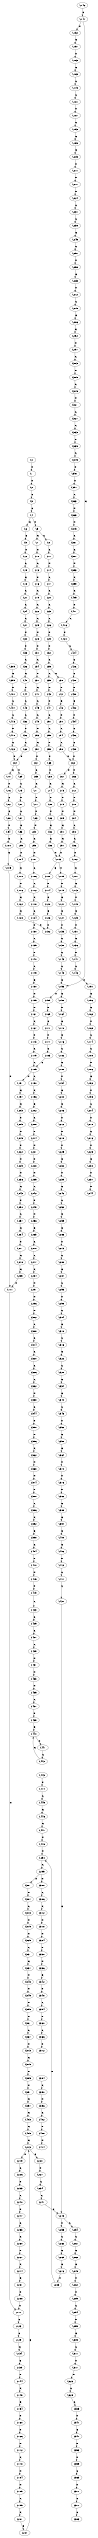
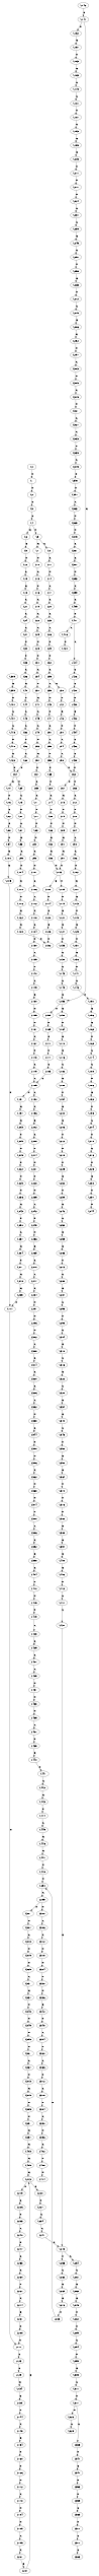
  strict digraph {
    S0
    S1
    S2
    S3
    S4
    S5
    S6
    S7
    S8
    S9
    S10
    S11
    S12
    S13
    S14
    S15
    S16
    S17
    S18
    S19
    S20
    S21
    S22
    S23
    S24
    S25
    S26
    S27
    S28
    S29
    S30
    S31
    S32
    S33
    S34
    S35
    S36
    S37
    S38
    S39
    S40
    S41
    S42
    S43
    S44
    S45
    S46
    S47
    S48
    S49
    S50
    S51
    S52
    S53
    S54
    S55
    S56
    S57
    S58
    S59
    S60
    S61
    S62
    S63
    S64
    S65
    S66
    S67
    S68
    S69
    S70
    S71
    S72
    S73
    S74
    S75
    S76
    S77
    S78
    S79
    S80
    S81
    S82
    S83
    S84
    S85
    S86
    S87
    S88
    S89
    S90
    S91
    S92
    S93
    S94
    S95
    S96
    S97
    S98
    S99
    S100
    S101
    S102
    S103
    S104
    S105
    S106
    S107
    S108
    S109
    S110
    S111
    S112
    S113
    S114
    S115
    S116
    S117
    S118
    S119
    S120
    S121
    S122
    S123
    S124
    S125
    S126
    S127
    S128
    S129
    S130
    S131
    S132
    S133
    S134
    S135
    S136
    S138
    S139
    S140
    S141
    S143
    S144
    S145
    S146
    S142
    S147
    S148
    S149
    S150
    S151
    S152
    S153
    S154
    S155
    S156
    S157
    S158
    S159
    S160
    S161
    S162
    S163
    S164
    S165
    S166
    S167
    S168
    S169
    S170
    S171
    S172
    S173
    S174
    S175
    S176
    S177
    S178
    S179
    S180
    S181
    S182
    S183
    S184
    S185
    S186
    S187
    S188
    S189
    S190
    S191
    S192
    S193
    S194
    S195
    S196
    S197
    S198
    S199
    S200
    S201
    S202
    S203
    S204
    S205
    S206
    S207
    S208
    S209
    S210
    S211
    S212
    S213
    S214
    S215
    S216
    S217
    S218
    S219
    S220
    S221
    S222
    S223
    S224
    S225
    S226
    S227
    S228
    S229
    S230
    S231
    S232
    S233
    S234
    S235
    S236
    S237
    S238
    S239
    S240
    S241
    S242
    S243
    S244
    S245
    S246
    S247
    S248
    S249
    S250
    S251
    S252
    S253
    S254
    S255
    S256
    S257
    S258
    S259
    S260
    S261
    S262
    S263
    S264
    S265
    S266
    S267
    S268
    S269
    S270
    S271
    S272
    S273
    S274
    S275
    S276
    S277
    S278
    S279
    S280
    S281
    S282
    S283
    S284
    S285
    S286
    S287
    S288
    S289
    S290
    S291
    S292
    S293
    S294
    S295
    S296
    S297
    S298
    S299
    S300
    S301
    S302
    S303
    S304
    S305
    S306
    S307
    S308
    S309
    S310
    S311
    S312
    S313
    S314
    S315
    S316
    S317
    S318
    S319
    S320
    S321
    S322
    S323
    S324
    S325
    S326
    S327
    S328
    S329
    S330
    S331
    S332
    S333
    S334
    S335
    S336
    S337
    S338
    S339
    S340
    S341
    S342
    S343
    S344
    S345
    S346
    S347
    S348
    S349
    S350
    S351
    S352
    S353
    S354
    S355
    S356
    S357
    S358
    S359
    S360
    S361
    S362
    S363
    S364
    S365
    S366
    S367
    S368
    S369
    S370
    S371
    S372
    S373
    S374
    S375
    S376
    S377
+   S378
    S379
    S380
    S381
    S382
    S383
    S384
    S385
    S386
    S387
    S388
    S390
    S391
    S392
    S393
    S394
    S389
    S395
    S396
    S397
    S398
    S399
    S400
    S401
    S402
    S403
    S404
    S405
    S406
    S407
    S408
    S409
    S410
    S411
    S412
    S413
    S414
    S415
    S416
    S417
    S418
    S419
    S420
    S421
    S422
    S423
    S424
    S425
    S426
    S427
    S428
    S429
    S430
    S431
    S432
    S433
    S434
    S435
    S436
    S437
    S438
    S439
    S440
    S441
    S442
    S443
    S444
    S445
    S446
    S447
    S448
    S0 -> S1 [label=A]
    S1 -> S2 [label=A]
    S2 -> S3 [label=C]
    S3 -> S4 [label=C]
    S4 -> S5 [label=A]
    S4 -> S6 [label=G]
    S5 -> S7 [label=G]
    S5 -> S8 [label=C]
    S6 -> S9 [label=G]
    S7 -> S10 [label=A]
    S8 -> S11 [label=C]
    S9 -> S12 [label=A]
    S10 -> S13 [label=C]
    S11 -> S14 [label=A]
    S12 -> S15 [label=C]
    S13 -> S16 [label=T]
    S14 -> S17 [label=C]
    S15 -> S18 [label=G]
    S16 -> S19 [label=C]
    S17 -> S20 [label=C]
    S18 -> S21 [label=C]
    S19 -> S22 [label=C]
    S20 -> S23 [label=C]
    S21 -> S24 [label=C]
    S22 -> S25 [label=C]
    S23 -> S26 [label=C]
    S24 -> S27 [label=C]
    S25 -> S28 [label=A]
    S26 -> S29 [label=T]
    S27 -> S30 [label=A]
    S28 -> S31 [label=T]
    S29 -> S32 [label=T]
    S30 -> S33 [label=T]
    S31 -> S34 [label=C]
    S32 -> S35 [label=C]
    S33 -> S36 [label=C]
    S34 -> S37 [label=T]
    S35 -> S38 [label=C]
    S35 -> S39 [label=G]
    S36 -> S40 [label=G]
    S37 -> S41 [label=G]
    S38 -> S42 [label=T]
    S39 -> S43 [label=A]
    S40 -> S44 [label=T]
    S41 -> S45 [label=C]
    S42 -> S46 [label=G]
    S43 -> S47 [label=T]
    S44 -> S48 [label=C]
    S45 -> S49 [label=C]
    S46 -> S50 [label=T]
    S47 -> S51 [label=C]
    S48 -> S52 [label=C]
    S49 -> S53 [label=A]
    S50 -> S54 [label=C]
    S51 -> S55 [label=G]
    S52 -> S56 [label=T]
    S53 -> S57 [label=G]
    S54 -> S58 [label=C]
    S55 -> S59 [label=T]
    S56 -> S60 [label=C]
    S57 -> S61 [label=T]
    S58 -> S62 [label=T]
    S59 -> S63 [label=T]
    S60 -> S64 [label=T]
    S61 -> S65 [label=C]
    S62 -> S66 [label=A]
    S62 -> S67 [label=T]
    S63 -> S68 [label=T]
    S64 -> S69 [label=T]
    S64 -> S70 [label=G]
    S65 -> S71 [label=G]
    S66 -> S72 [label=C]
    S67 -> S73 [label=G]
    S68 -> S74 [label=G]
    S69 -> S75 [label=C]
    S70 -> S76 [label=T]
    S71 -> S77 [label=T]
    S72 -> S78 [label=T]
    S73 -> S79 [label=T]
    S74 -> S80 [label=T]
    S75 -> S81 [label=T]
    S76 -> S82 [label=C]
    S77 -> S83 [label=A]
    S78 -> S84 [label=A]
    S79 -> S85 [label=A]
    S80 -> S86 [label=A]
    S81 -> S87 [label=C]
    S82 -> S88 [label=G]
    S83 -> S89 [label=A]
    S84 -> S90 [label=C]
    S85 -> S91 [label=G]
    S86 -> S92 [label=G]
    S87 -> S93 [label=G]
    S88 -> S94 [label=T]
    S89 -> S95 [label=G]
    S90 -> S96 [label=C]
    S91 -> S97 [label=G]
    S92 -> S98 [label=G]
    S93 -> S99 [label=G]
    S94 -> S100 [label=G]
    S95 -> S101 [label=A]
    S96 -> S102 [label=A]
    S97 -> S103 [label=A]
    S98 -> S103 [label=A]
    S99 -> S104 [label=A]
    S100 -> S105 [label=G]
    S101 -> S106 [label=C]
    S102 -> S107 [label=G]
    S103 -> S108 [label=G]
    S103 -> S109 [label=A]
    S104 -> S110 [label=G]
    S105 -> S111 [label=T]
    S106 -> S112 [label=G]
    S107 -> S113 [label=G]
    S108 -> S114 [label=A]
    S109 -> S115 [label=A]
    S110 -> S116 [label=A]
    S111 -> S117 [label=A]
    S112 -> S118 [label=G]
    S113 -> S119 [label=A]
    S114 -> S120 [label=G]
    S115 -> S121 [label=G]
    S116 -> S122 [label=G]
    S117 -> S123 [label=C]
    S118 -> S124 [label=C]
    S119 -> S125 [label=G]
    S120 -> S126 [label=G]
    S121 -> S127 [label=G]
    S122 -> S128 [label=G]
    S123 -> S129 [label=C]
    S124 -> S130 [label=T]
    S125 -> S131 [label=A]
    S126 -> S132 [label=T]
    S127 -> S133 [label=T]
    S128 -> S132 [label=T]
    S129 -> S134 [label=G]
    S130 -> S135 [label=C]
    S131 -> S136 [label=G]
    S133 -> S138 [label=C]
    S134 -> S139 [label=G]
    S135 -> S140 [label=T]
    S136 -> S141 [label=T]
    S138 -> S143 [label=C]
    S139 -> S144 [label=T]
    S140 -> S145 [label=C]
    S141 -> S146 [label=C]
    S143 -> S148 [label=C]
    S144 -> S149 [label=G]
    S145 -> S150 [label=G]
    S146 -> S151 [label=A]
    S142 -> S147 [label=C]
    S147 -> S152 [label=A]
    S147 -> S153 [label=G]
    S148 -> S153 [label=G]
    S149 -> S154 [label=G]
    S150 -> S155 [label=A]
    S151 -> S156 [label=G]
    S152 -> S157 [label=G]
    S153 -> S158 [label=G]
    S153 -> S159 [label=A]
    S154 -> S160 [label=T]
    S155 -> S161 [label=A]
    S156 -> S162 [label=G]
    S157 -> S163 [label=A]
    S158 -> S164 [label=A]
    S159 -> S165 [label=A]
    S160 -> S166 [label=T]
    S161 -> S167 [label=G]
    S162 -> S168 [label=A]
    S163 -> S169 [label=G]
    S164 -> S170 [label=G]
    S165 -> S171 [label=G]
    S166 -> S172 [label=A]
    S167 -> S173 [label=T]
    S168 -> S174 [label=C]
    S169 -> S175 [label=C]
    S170 -> S176 [label=G]
    S171 -> S177 [label=T]
    S172 -> S178 [label=G]
    S173 -> S179 [label=C]
    S174 -> S180 [label=C]
    S175 -> S181 [label=C]
    S176 -> S182 [label=C]
    S177 -> S183 [label=C]
    S178 -> S184 [label=A]
    S179 -> S185 [label=G]
    S180 -> S186 [label=A]
    S181 -> S187 [label=A]
    S182 -> S188 [label=G]
    S183 -> S185 [label=G]
    S184 -> S189 [label=A]
    S185 -> S190 [label=C]
    S185 -> S191 [label=A]
    S186 -> S192 [label=G]
    S187 -> S193 [label=C]
    S188 -> S194 [label=T]
    S189 -> S195 [label=G]
    S190 -> S196 [label=G]
    S191 -> S197 [label=G]
    S192 -> S198 [label=T]
    S193 -> S199 [label=G]
    S194 -> S200 [label=G]
    S195 -> S201 [label=G]
    S196 -> S202 [label=G]
    S197 -> S203 [label=G]
    S198 -> S204 [label=C]
    S199 -> S205 [label=G]
    S200 -> S206 [label=G]
    S201 -> S207 [label=G]
    S202 -> S208 [label=C]
    S203 -> S209 [label=T]
    S204 -> S210 [label=T]
    S205 -> S211 [label=T]
    S206 -> S212 [label=T]
    S207 -> S213 [label=G]
    S208 -> S214 [label=T]
    S209 -> S215 [label=A]
    S210 -> S216 [label=C]
    S211 -> S217 [label=T]
    S212 -> S218 [label=A]
    S213 -> S219 [label=T]
    S213 -> S220 [label=G]
    S214 -> S221 [label=A]
    S215 -> S222 [label=T]
    S216 -> S223 [label=T]
    S217 -> S224 [label=A]
    S218 -> S225 [label=T]
    S219 -> S226 [label=C]
    S220 -> S227 [label=T]
    S221 -> S228 [label=T]
    S222 -> S229 [label=A]
    S223 -> S230 [label=G]
    S224 -> S231 [label=C]
    S225 -> S232 [label=G]
    S226 -> S233 [label=T]
    S227 -> S234 [label=C]
    S228 -> S235 [label=A]
    S229 -> S236 [label=A]
    S230 -> S237 [label=T]
    S231 -> S238 [label=C]
    S232 -> S239 [label=A]
    S233 -> S240 [label=C]
    S234 -> S241 [label=C]
    S235 -> S242 [label=G]
    S236 -> S243 [label=G]
    S237 -> S244 [label=A]
    S238 -> S245 [label=G]
    S239 -> S246 [label=G]
    S240 -> S247 [label=T]
    S241 -> S248 [label=G]
    S242 -> S249 [label=T]
    S243 -> S250 [label=T]
    S245 -> S251 [label=C]
    S246 -> S252 [label=C]
    S247 -> S253 [label=C]
    S248 -> S254 [label=C]
    S248 -> S255 [label=T]
    S249 -> S256 [label=A]
    S250 -> S257 [label=C]
    S251 -> S258 [label=A]
    S252 -> S259 [label=G]
    S253 -> S260 [label=G]
    S254 -> S261 [label=C]
    S255 -> S262 [label=C]
    S256 -> S263 [label=G]
    S257 -> S264 [label=G]
    S258 -> S265 [label=G]
    S259 -> S266 [label=G]
    S260 -> S267 [label=T]
    S261 -> S268 [label=G]
    S262 -> S269 [label=G]
    S263 -> S270 [label=C]
    S264 -> S271 [label=T]
    S265 -> S272 [label=A]
    S266 -> S273 [label=T]
    S267 -> S274 [label=G]
    S268 -> S275 [label=G]
    S269 -> S276 [label=G]
    S270 -> S277 [label=C]
    S271 -> S278 [label=G]
    S272 -> S279 [label=C]
    S273 -> S280 [label=C]
    S274 -> S281 [label=G]
    S275 -> S282 [label=A]
    S276 -> S283 [label=A]
    S277 -> S284 [label=G]
    S278 -> S285 [label=G]
    S279 -> S286 [label=G]
    S280 -> S287 [label=G]
    S281 -> S288 [label=T]
    S282 -> S289 [label=A]
    S283 -> S290 [label=A]
    S284 -> S291 [label=A]
    S285 -> S111 [label=T]
    S286 -> S292 [label=G]
    S287 -> S293 [label=C]
    S288 -> S117 [label=A]
    S289 -> S294 [label=C]
    S290 -> S295 [label=C]
    S291 -> S296 [label=A]
    S292 -> S297 [label=A]
    S293 -> S298 [label=A]
    S294 -> S299 [label=T]
    S295 -> S300 [label=A]
    S295 -> S301 [label=T]
    S296 -> S302 [label=A]
    S297 -> S303 [label=C]
    S298 -> S304 [label=C]
    S299 -> S305 [label=G]
    S300 -> S306 [label=G]
    S301 -> S307 [label=A]
    S302 -> S308 [label=C]
    S303 -> S309 [label=A]
    S304 -> S310 [label=G]
    S305 -> S311 [label=C]
    S306 -> S312 [label=G]
    S307 -> S313 [label=C]
    S308 -> S314 [label=C]
    S309 -> S315 [label=C]
    S310 -> S316 [label=C]
    S311 -> S317 [label=A]
    S312 -> S318 [label=A]
    S313 -> S319 [label=A]
    S314 -> S320 [label=C]
    S315 -> S321 [label=A]
    S316 -> S322 [label=G]
    S317 -> S323 [label=A]
    S318 -> S324 [label=A]
    S319 -> S325 [label=A]
    S320 -> S326 [label=C]
    S321 -> S327 [label=C]
    S322 -> S328 [label=C]
    S323 -> S329 [label=C]
    S324 -> S330 [label=T]
    S325 -> S331 [label=C]
    S326 -> S332 [label=G]
    S327 -> S333 [label=C]
    S328 -> S334 [label=G]
-   S329 -> S335 [label=C]
+   S317 -> S335 [label=C]
    S330 -> S336 [label=A]
    S331 -> S337 [label=G]
    S332 -> S338 [label=A]
    S333 -> S339 [label=T]
    S334 -> S340 [label=G]
    S335 -> S341 [label=A]
    S336 -> S342 [label=G]
    S337 -> S343 [label=A]
    S338 -> S344 [label=C]
    S339 -> S345 [label=C]
    S340 -> S346 [label=C]
    S341 -> S347 [label=G]
    S342 -> S348 [label=T]
    S343 -> S349 [label=A]
    S344 -> S350 [label=T]
    S345 -> S351 [label=T]
    S346 -> S352 [label=T]
    S347 -> S353 [label=A]
    S348 -> S354 [label=C]
    S349 -> S355 [label=A]
    S350 -> S356 [label=A]
    S351 -> S357 [label=A]
    S352 -> S358 [label=G]
    S353 -> S359 [label=A]
    S354 -> S360 [label=T]
    S355 -> S361 [label=A]
    S356 -> S362 [label=G]
    S357 -> S363 [label=G]
    S358 -> S364 [label=G]
    S359 -> S365 [label=C]
    S360 -> S366 [label=C]
    S361 -> S367 [label=C]
    S362 -> S368 [label=A]
    S363 -> S369 [label=A]
    S364 -> S370 [label=A]
    S365 -> S371 [label=A]
    S366 -> S372 [label=T]
    S367 -> S373 [label=A]
    S368 -> S374 [label=A]
    S369 -> S375 [label=A]
    S370 -> S376 [label=A]
    S371 -> S377 [label=G]
+   S372 -> S378 [label=C]
    S373 -> S379 [label=G]
    S374 -> S380 [label=T]
    S375 -> S381 [label=C]
    S376 -> S382 [label=T]
    S377 -> S383 [label=C]
+   S378 -> S384 [label=T]
    S379 -> S385 [label=A]
    S380 -> S386 [label=C]
    S381 -> S387 [label=G]
    S382 -> S388 [label=G]
    S384 -> S390 [label=G]
    S385 -> S391 [label=A]
    S386 -> S392 [label=G]
    S387 -> S393 [label=A]
    S388 -> S394 [label=G]
    S390 -> S396 [label=A]
    S391 -> S397 [label=G]
    S392 -> S398 [label=G]
    S393 -> S399 [label=G]
    S394 -> S400 [label=G]
    S389 -> S395 [label=G]
    S395 -> S401 [label=T]
    S396 -> S402 [label=G]
    S397 -> S403 [label=G]
    S398 -> S404 [label=G]
    S399 -> S405 [label=G]
    S400 -> S406 [label=G]
    S401 -> S407 [label=C]
    S402 -> S408 [label=T]
    S403 -> S409 [label=G]
    S404 -> S410 [label=T]
    S405 -> S411 [label=T]
    S406 -> S412 [label=T]
    S407 -> S413 [label=C]
    S408 -> S414 [label=A]
    S409 -> S213 [label=G]
    S410 -> S415 [label=A]
    S411 -> S416 [label=G]
    S412 -> S417 [label=C]
    S413 -> S418 [label=T]
    S415 -> S419 [label=T]
    S416 -> S420 [label=T]
    S417 -> S421 [label=C]
    S418 -> S422 [label=C]
    S419 -> S423 [label=C]
-   S420 -> S424 [label=C]
+   S411 -> S424 [label=C]
    S421 -> S248 [label=G]
    S422 -> S64 [label=T]
    S423 -> S425 [label=C]
    S424 -> S426 [label=C]
    S425 -> S427 [label=C]
    S426 -> S428 [label=C]
    S427 -> S429 [label=G]
    S428 -> S430 [label=T]
    S429 -> S431 [label=A]
    S430 -> S432 [label=G]
    S431 -> S433 [label=A]
    S432 -> S434 [label=T]
    S433 -> S435 [label=A]
    S434 -> S436 [label=C]
    S435 -> S437 [label=G]
    S436 -> S438 [label=C]
    S437 -> S439 [label=T]
    S438 -> S62 [label=T]
    S439 -> S440 [label=G]
    S440 -> S441 [label=T]
    S441 -> S442 [label=C]
-   S442 -> S440 [label=G]
+   S442 -> S443 [label=G]
    S443 -> S444 [label=T]
    S444 -> S445 [label=C]
    S445 -> S446 [label=G]
    S446 -> S447 [label=G]
    S447 -> S448 [label=A]
    S448 -> S290 [label=A]
  }
